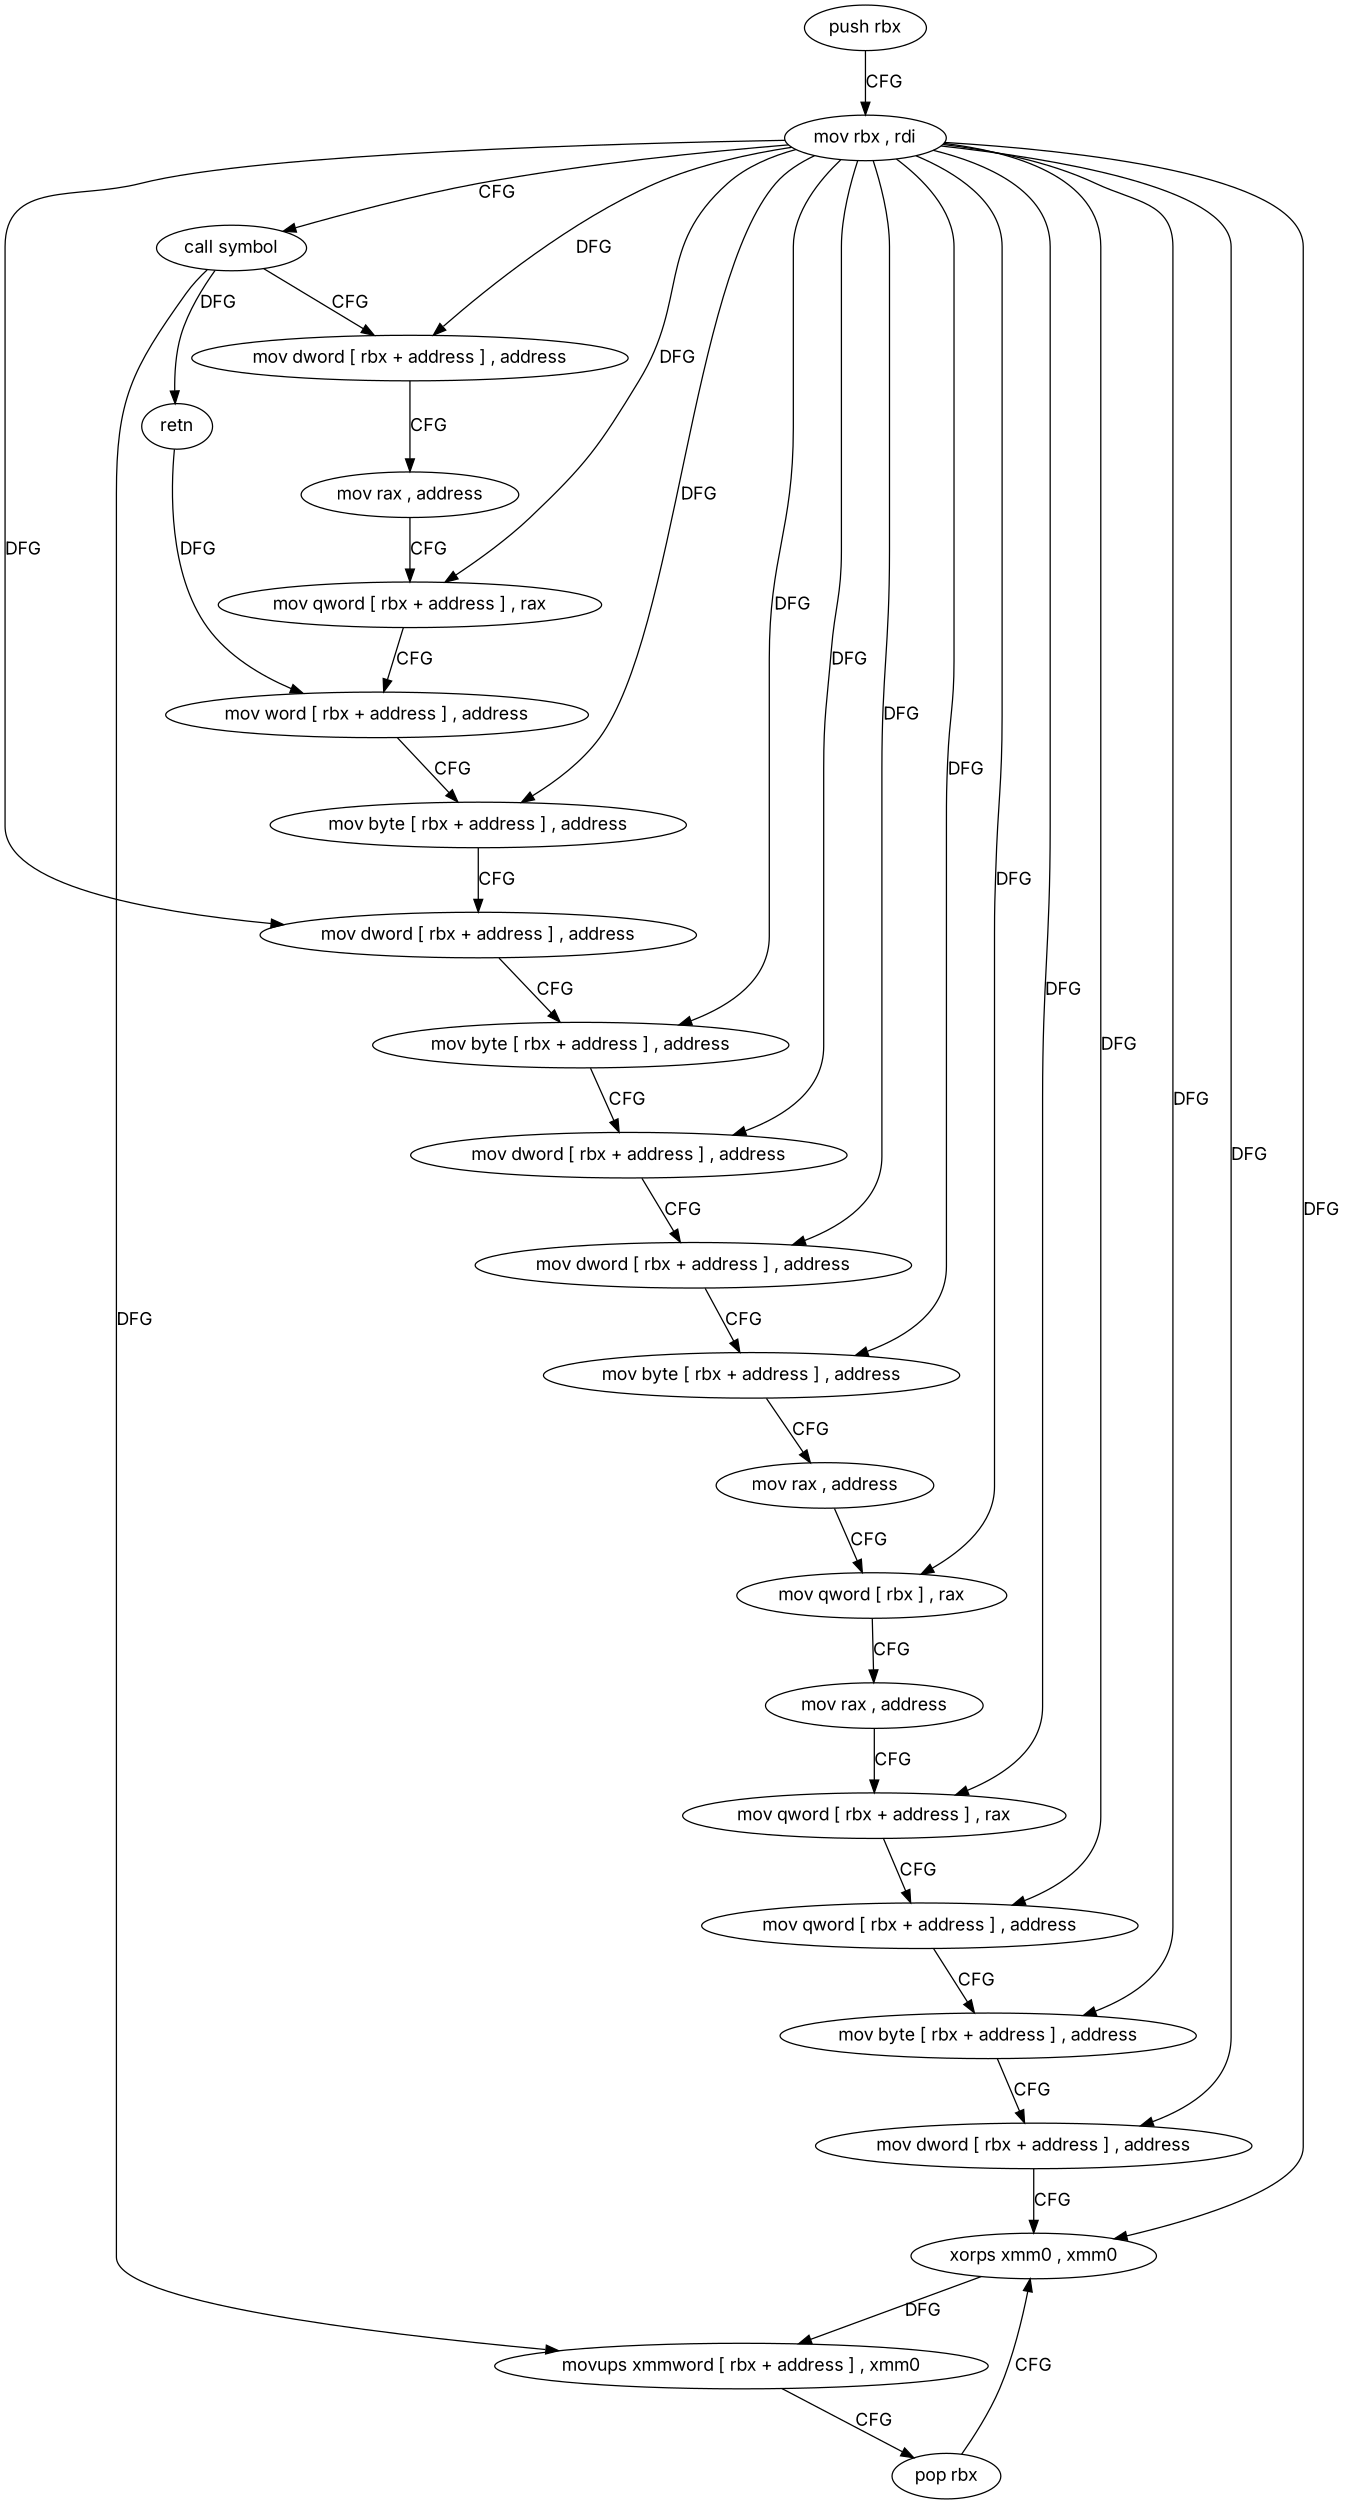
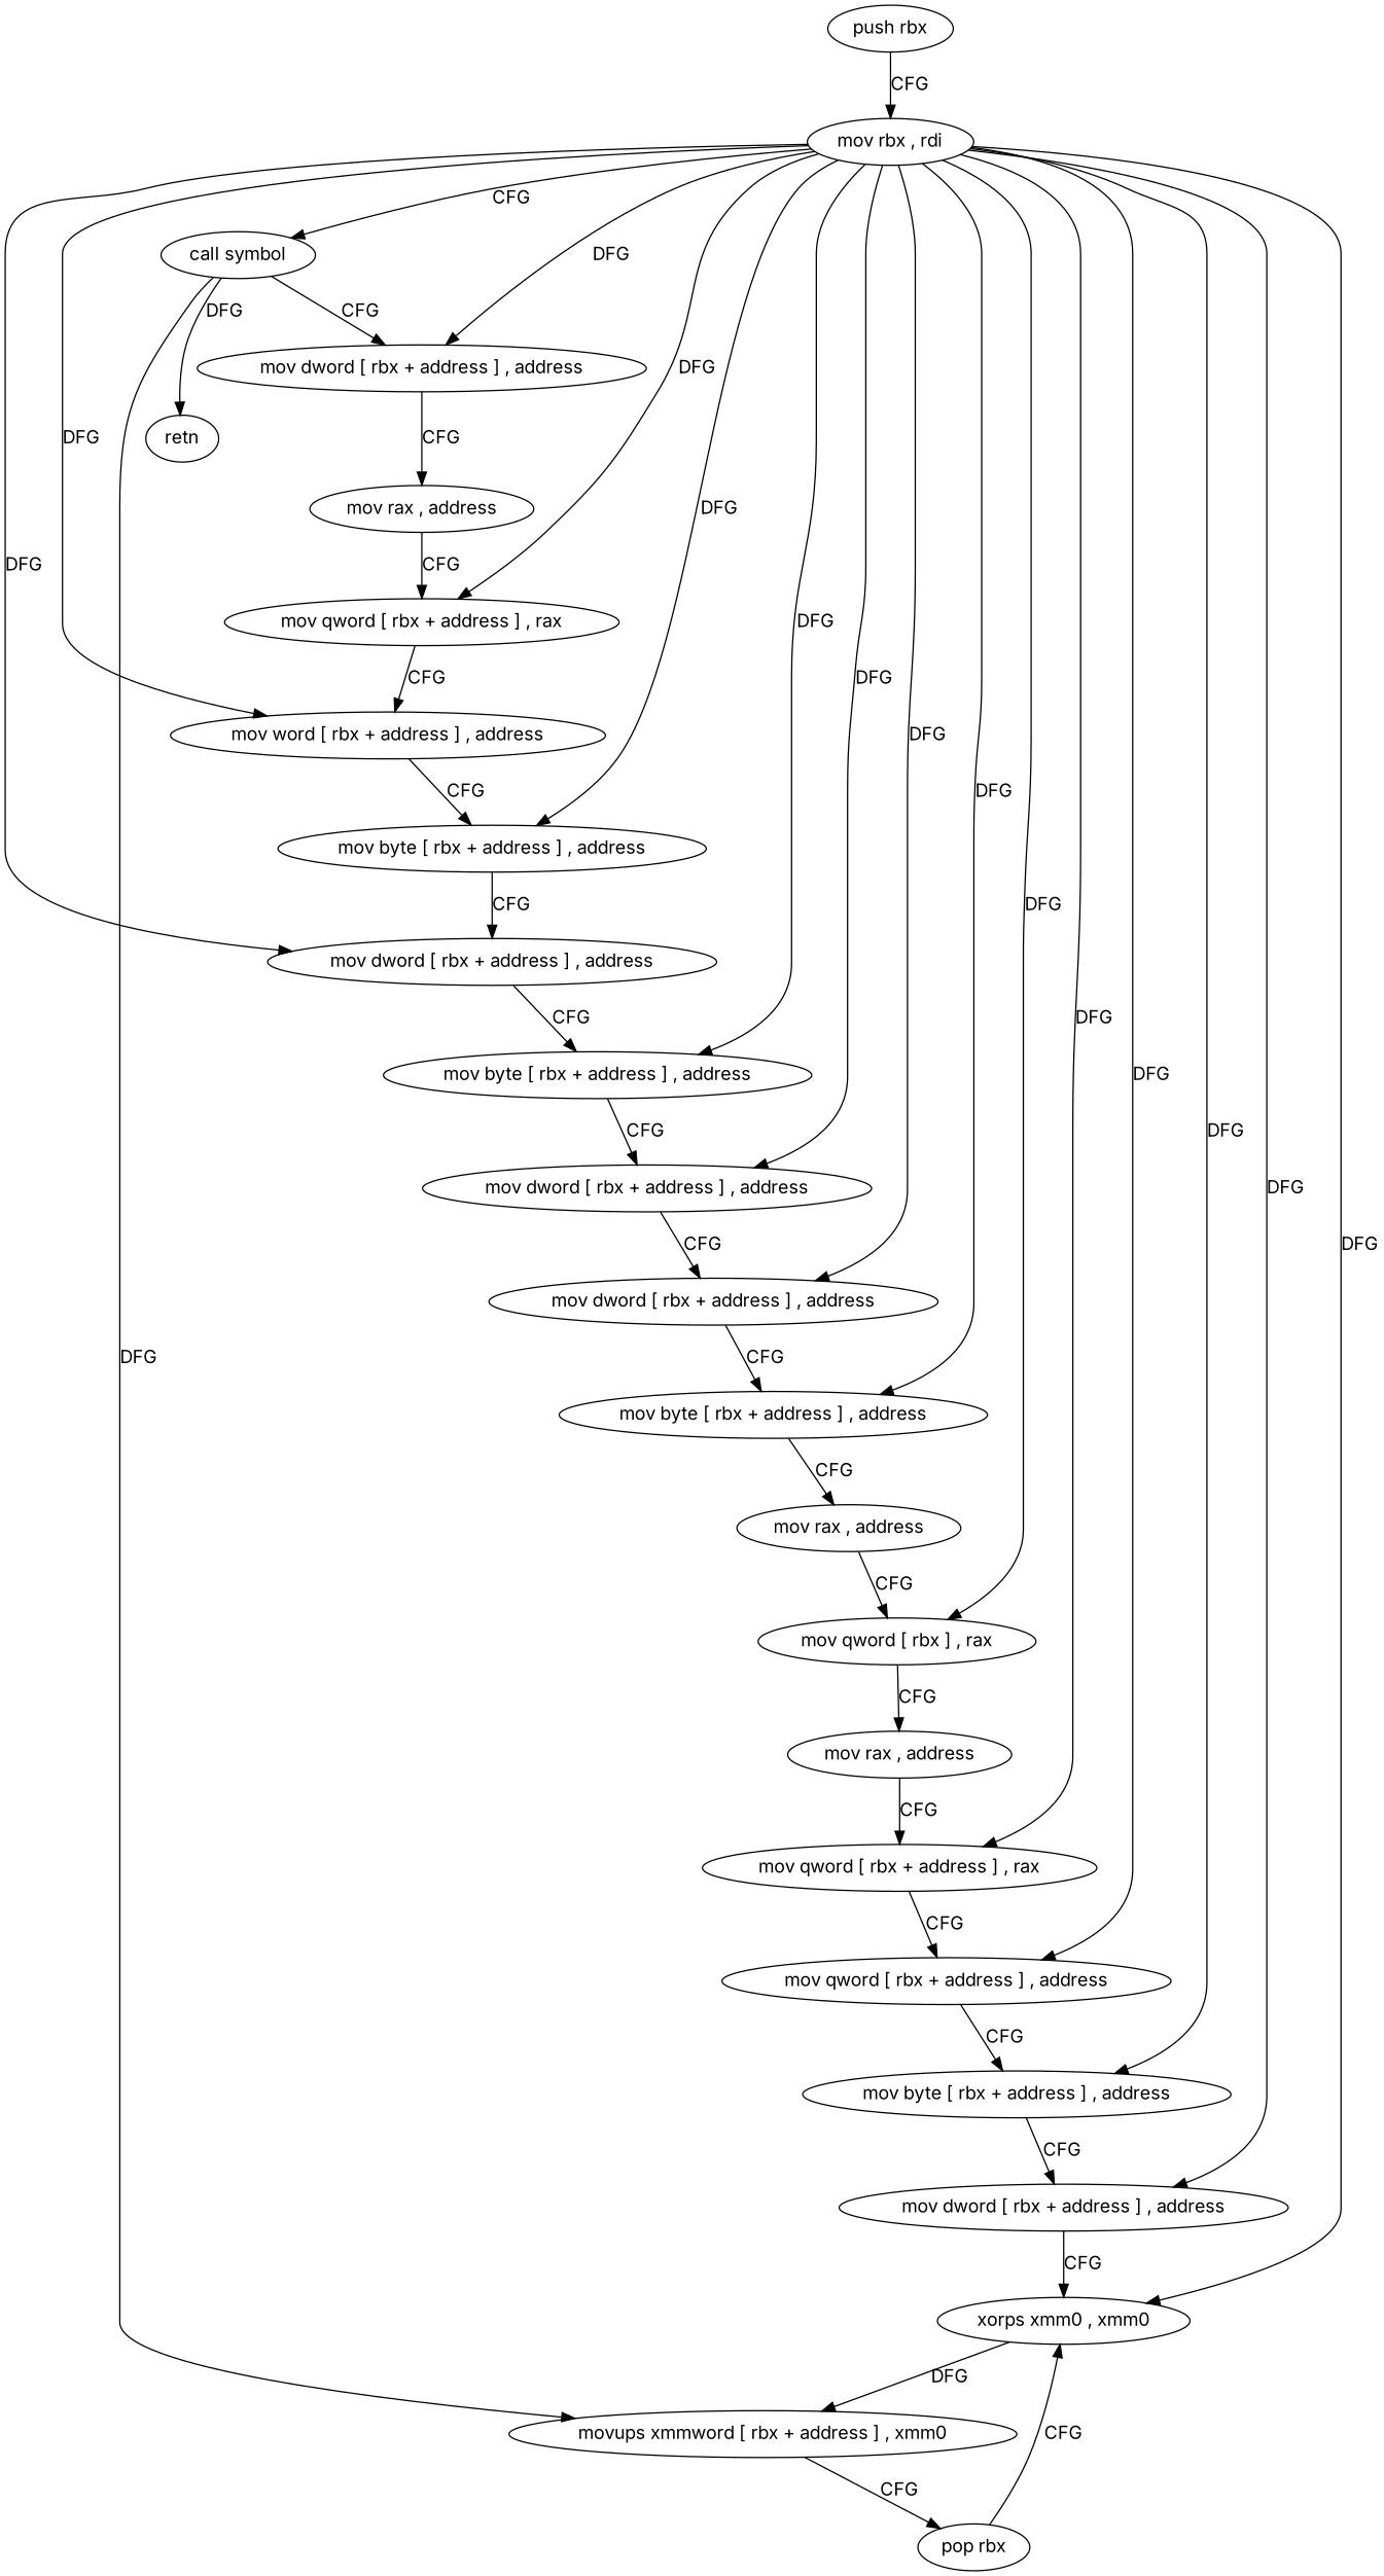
  digraph {
    fontname=Inter
    node [fontname=Inter]
    edge [fontname=Inter]
    n1 [label="push rbx"]
    n2 [label="mov rbx , rdi"]
    n3 [label="call symbol"]
    n4 [label="mov dword [ rbx + address ] , address"]
    n5 [label="mov qword [ rbx + address ] , rax"]
    n6 [label="mov word [ rbx + address ] , address"]
    n7 [label="mov byte [ rbx + address ] , address"]
    n8 [label="mov dword [ rbx + address ] , address"]
    n9 [label="mov byte [ rbx + address ] , address"]
    n10 [label="mov dword [ rbx + address ] , address"]
    n11 [label="mov dword [ rbx + address ] , address"]
    n12 [label="mov byte [ rbx + address ] , address"]
    n13 [label="mov qword [ rbx ] , rax"]
    n14 [label="mov qword [ rbx + address ] , rax"]
    n15 [label="mov qword [ rbx + address ] , address"]
    n16 [label="mov byte [ rbx + address ] , address"]
    n17 [label="mov dword [ rbx + address ] , address"]
    n18 [label="xorps xmm0 , xmm0"]
    n19 [label="movups xmmword [ rbx + address ] , xmm0"]
    n20 [label=retn]
    n21 [label="mov rax , address"]
    n22 [label="mov rax , address"]
    n23 [label="mov rax , address"]
    n24 [label="pop rbx"]
    n1 -> n2 [label=CFG]
    n2 -> n3 [label=CFG]
    n2 -> n4 [label=DFG]
    n2 -> n5 [label=DFG]
-   n20 -> n6 [label=DFG]
+   n2 -> n6 [label=DFG]
    n2 -> n7 [label=DFG]
    n2 -> n8 [label=DFG]
    n2 -> n9 [label=DFG]
    n2 -> n10 [label=DFG]
    n2 -> n11 [label=DFG]
    n2 -> n12 [label=DFG]
    n2 -> n13 [label=DFG]
    n2 -> n14 [label=DFG]
    n2 -> n15 [label=DFG]
    n2 -> n16 [label=DFG]
    n2 -> n17 [label=DFG]
    n2 -> n18 [label=DFG]
    n3 -> n4 [label=CFG]
    n3 -> n19 [label=DFG]
    n3 -> n20 [label=DFG]
    n4 -> n21 [label=CFG]
    n5 -> n6 [label=CFG]
    n6 -> n7 [label=CFG]
    n7 -> n8 [label=CFG]
    n8 -> n9 [label=CFG]
    n9 -> n10 [label=CFG]
    n10 -> n11 [label=CFG]
    n11 -> n12 [label=CFG]
    n12 -> n22 [label=CFG]
    n13 -> n23 [label=CFG]
    n14 -> n15 [label=CFG]
    n15 -> n16 [label=CFG]
    n16 -> n17 [label=CFG]
    n17 -> n18 [label=CFG]
    n18 -> n19 [label=DFG]
    n19 -> n24 [label=CFG]
    n21 -> n5 [label=CFG]
    n22 -> n13 [label=CFG]
    n23 -> n14 [label=CFG]
    n24 -> n18 [label=CFG]
  }
